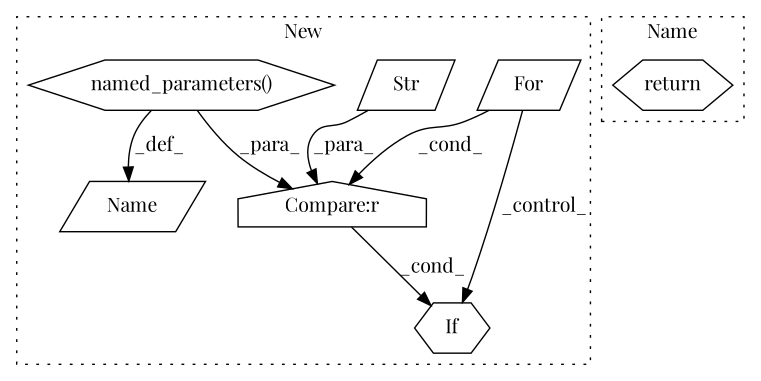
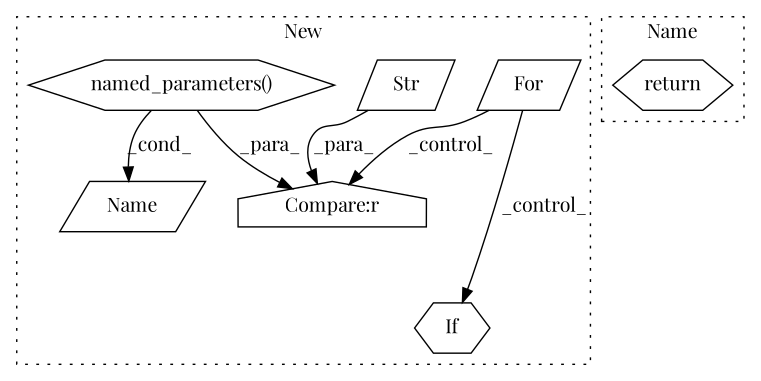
  digraph {
    fontname="Playfair Display"
    node [fontname="Playfair Display" l=6 s=3315 shape=hexagon]
    edge [fontname="Playfair Display"]
    n1 [a=75 l=25 label="named_parameters()" s=3242]
    n2 [a=96 l=3 label=If s=3281]
    n3 [a=107 l="4,14" label=For s="3223,3267" shape=parallelogram]
    n4 [a=40 l=18 label="Compare:r" shape=house]
    n5 [a=66 label=Str shape=parallelogram]
    n6 [a=87 label=Name s=3232 shape=parallelogram]
    n7 [a=93 l=7 label=return s=2799]
    subgraph cluster_1 {
      label=New
      style=dotted
      n1
      n2
      n3
      n4
      n5
      n6
    }
    subgraph cluster_2 {
      label=Name
      style=dotted
      n7
    }
    n1 -> n4 [label=_para_]
-   n1 -> n6 [label=_def_]
+   n1 -> n6 [label=_cond_]
    n3 -> n2 [label=_control_]
-   n3 -> n4 [label=_cond_]
-   n4 -> n2 [label=_cond_]
+   n3 -> n4 [label=_control_]
    n5 -> n4 [label=_para_]
  }
